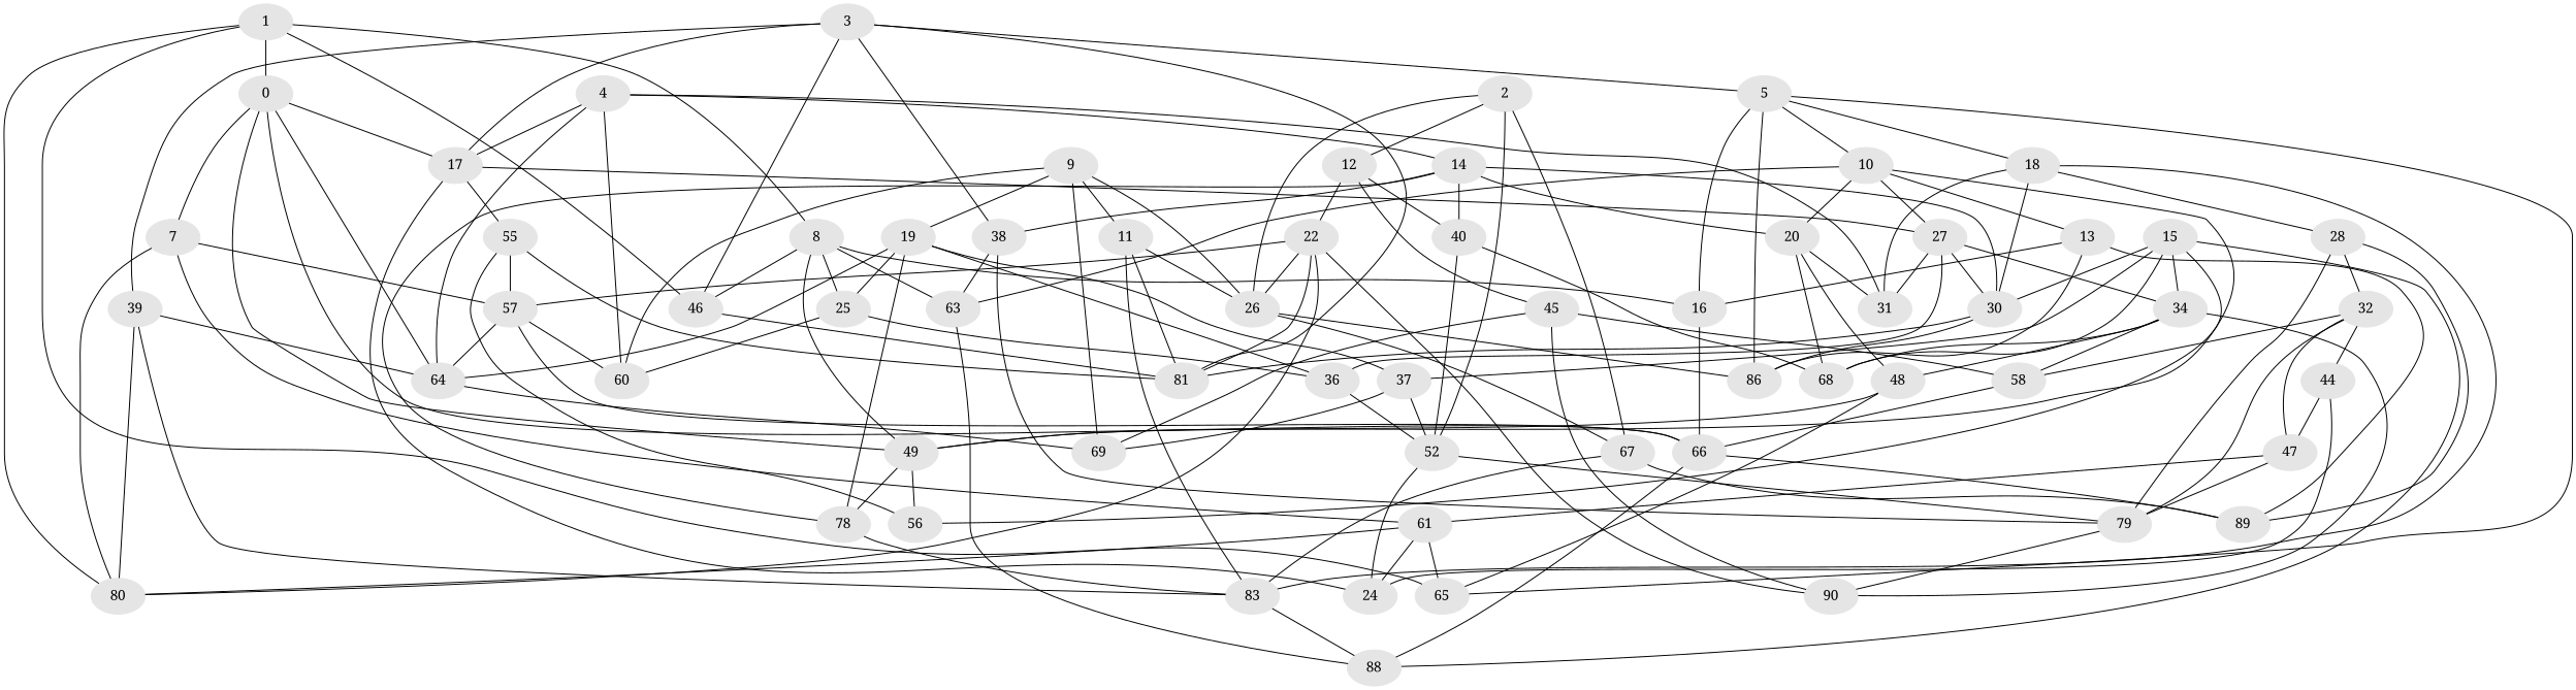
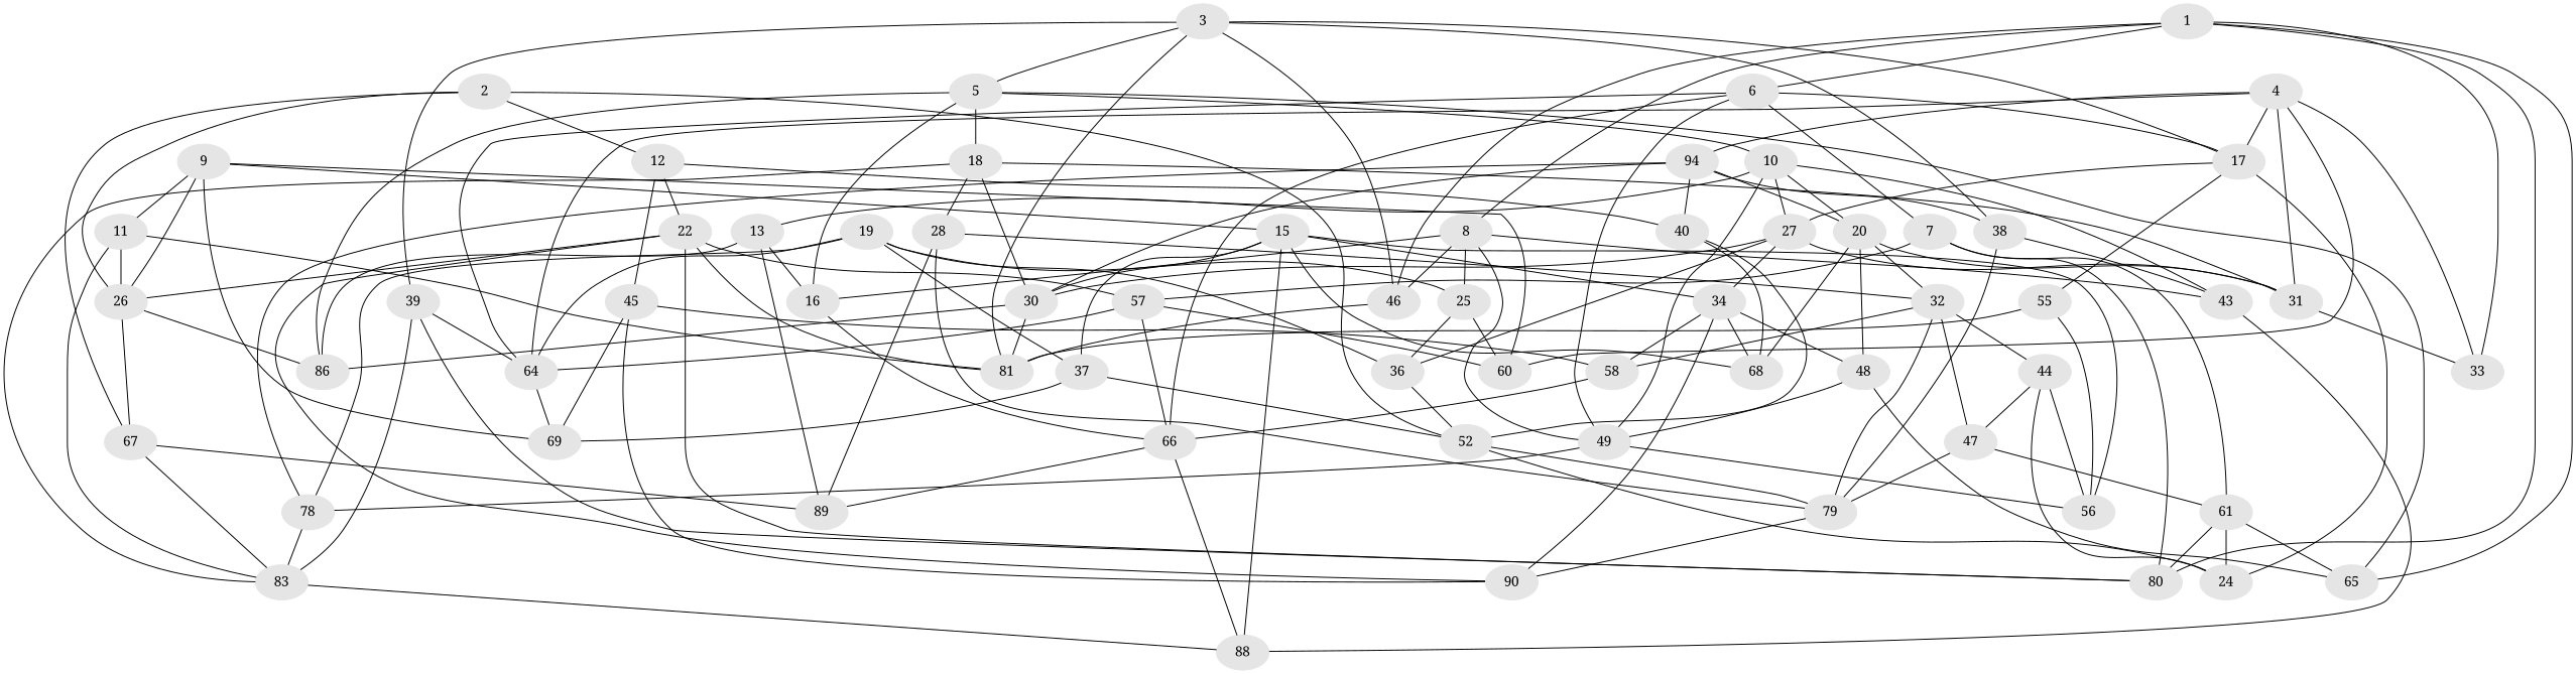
  graph {
    fontname="Noto Serif"
    node [color=gray90 fontname="Noto Serif" style=filled]
    edge [fontname="Noto Serif"]
    1 [super="+77"]
-   6 [super="+23" label=0]
+   6 [super="+23"]
    8 [super="+54"]
+   33
    46
    n6 [label=65]
    80
    17 [super="+50"]
    64 [super="+70"]
    7
    49 [super="+59"]
    66 [super="+71"]
    16
    25
-   63
+   63 [label=43]
    81 [super="+93"]
    61 [super="+91"]
    n18 [label=24]
    2
    12
    26 [super="+43"]
    52 [super="+75"]
    67
    22 [super="+82"]
    40
    45
    86
    79 [super="+87"]
    83 [super="+92"]
    89
    3 [super="+65"]
    5 [super="+85"]
    38
    39
    10 [super="+24"]
    18
    27 [super="+42"]
    55
    4 [super="+74"]
-   14 [super="+53"]
+   14 [super="+53" label=94]
    31 [super="+73"]
    60
    20 [super="+21"]
    30 [super="+35"]
    78
    69
    13
    28
    57 [super="+84"]
    56
    88
    36
    9 [super="+29"]
    11
    19 [super="+51"]
    37
    32 [super="+72"]
    68
    48
    34 [super="+41"]
    90
    58
    15 [super="+76"]
    44
    47
    1 -- 6
    1 -- 8
+   1 -- 33
    1 -- 46
    1 -- n6
    1 -- 80
    6 -- 17
    6 -- 64
    6 -- 7
    6 -- 49
    6 -- 66
    8 -- 46
    8 -- 49
    8 -- 16
    8 -- 25
    8 -- 63
    46 -- 81
    17 -- n18
    17 -- 27
    17 -- 55
    64 -- 69
    7 -- 80
    7 -- 61
    7 -- 57
    49 -- 78
    49 -- 56
    66 -- 89
    66 -- 88
    16 -- 66
    25 -- 60
    25 -- 36
    63 -- 88
    61 -- n6
    61 -- 80
    61 -- n18
    2 -- 12
    2 -- 26
    2 -- 52
    2 -- 67
    12 -- 22
    12 -- 40
    12 -- 45
    26 -- 67
    26 -- 86
    52 -- n18
    52 -- 79
    67 -- 83
    67 -- 89
    22 -- 80
    22 -- 81
    22 -- 26
    22 -- 57
    22 -- 90
    40 -- 52
    40 -- 68
    45 -- 69
    45 -- 90
    45 -- 58
    79 -- 90
    83 -- 88
    3 -- 46
    3 -- 17
    3 -- 81
    3 -- 5
    3 -- 38
    3 -- 39
    5 -- n6
    5 -- 16
    5 -- 86
    5 -- 10
    5 -- 18
    38 -- 63
    38 -- 79
    39 -- 80
    39 -- 64
    39 -- 83
    10 -- 49
    10 -- 63
    10 -- 27
    10 -- 20
    10 -- 13
    18 -- 83
    18 -- 31
    18 -- 30
    18 -- 28
    27 -- 31
    27 -- 30
    27 -- 36
    27 -- 34
    55 -- 81
-   55 -- 57
    55 -- 56
+   4 -- 33
    4 -- 17
    4 -- 64
    4 -- 14
    4 -- 31
    4 -- 60
    14 -- 40
    14 -- 38
    14 -- 20
    14 -- 30
    14 -- 78
+   31 -- 33 [weight=2]
    20 -- 31
+   20 -- 32
    20 -- 68
    20 -- 48
    30 -- 81
    30 -- 86
    78 -- 83
    13 -- 16
    13 -- 86
    13 -- 89
    28 -- 79
    28 -- 89
    28 -- 32
    57 -- 64
    57 -- 66
    57 -- 60
    36 -- 52
    9 -- 26
    9 -- 60
    9 -- 69
    9 -- 11
-   9 -- 19
+   9 -- 15
    11 -- 81
    11 -- 26
    11 -- 83
    19 -- 64
    19 -- 25
    19 -- 78
    19 -- 36
    19 -- 37
    37 -- 52
    37 -- 69
    32 -- 79
    32 -- 58
    32 -- 44
    32 -- 47
    48 -- n6
    48 -- 49
    34 -- 68
    34 -- 48
    34 -- 90
    34 -- 58
    58 -- 66
    15 -- 30
    15 -- 56
    15 -- 88
    15 -- 37
    15 -- 68
    15 -- 34
    44 -- n18
+   44 -- 56
    44 -- 47
    47 -- 61
    47 -- 79
  }
